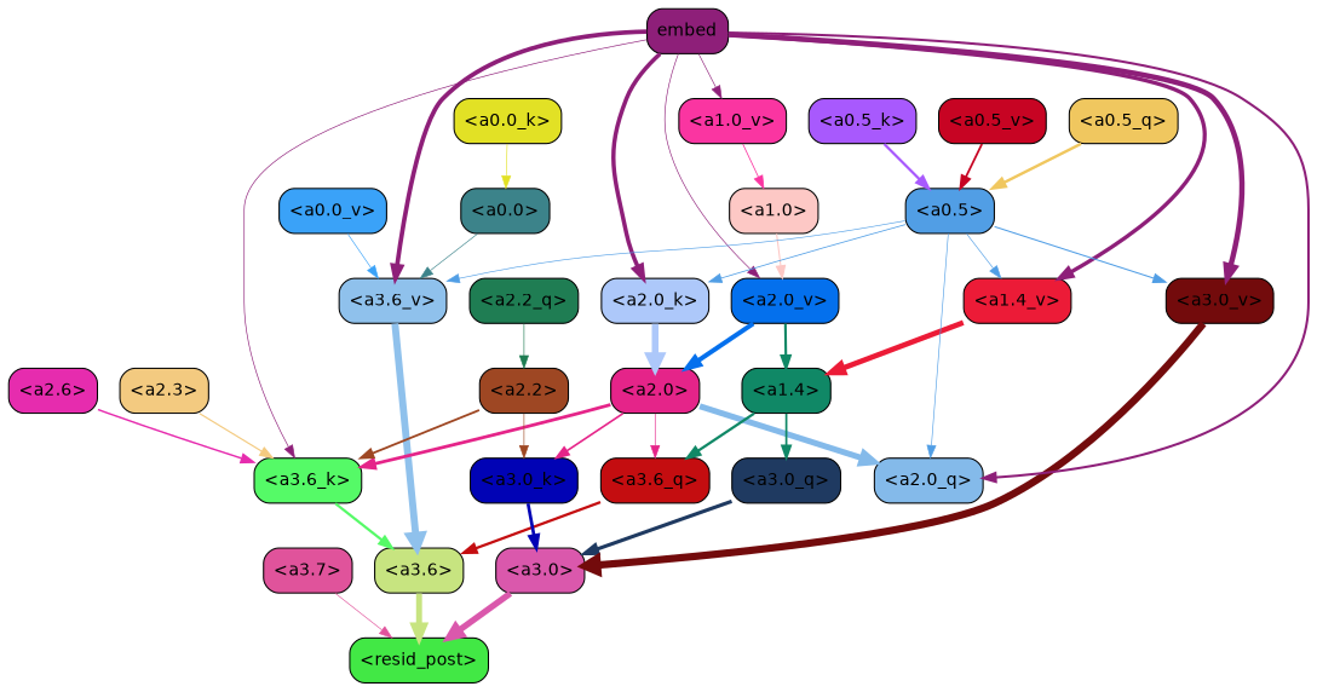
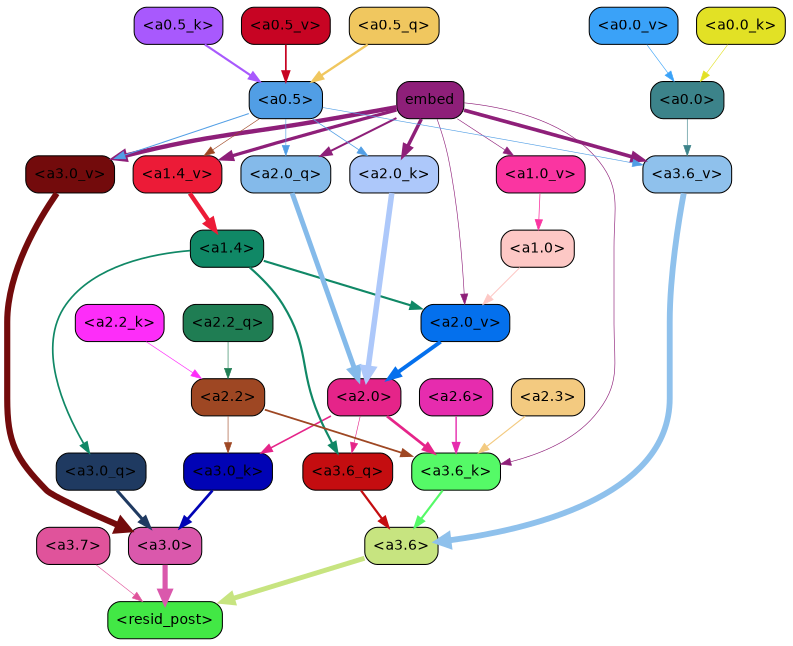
  strict digraph {
    splines=true
    node [color=black fontname=Helvetica shape=box style="filled, rounded"]
    edge [color="#8e1f79" penwidth=0.6]
    "<a3.7>" [fillcolor="#e0539b"]
    "<resid_post>" [fillcolor="#42e845"]
    "<a3.6>" [fillcolor="#c7e480"]
    "<a3.0>" [fillcolor="#da58ac"]
    "<a3.6_q>" [fillcolor="#c40d10"]
    "<a3.0_q>" [fillcolor="#1f3a61"]
    "<a3.6_k>" [fillcolor="#55fa67"]
    "<a3.0_k>" [fillcolor="#0103b5"]
    "<a3.6_v>" [fillcolor="#8fc1ec"]
    "<a3.0_v>" [fillcolor="#730b0c"]
    "<a2.0>" [fillcolor="#e52489"]
    "<a1.4>" [fillcolor="#108866"]
    "<a2.0_v>" [fillcolor="#0470ed"]
    "<a2.6>" [fillcolor="#e62cae"]
    "<a2.3>" [fillcolor="#f3ca80"]
    "<a2.2>" [fillcolor="#9e4723"]
    embed [fillcolor="#8e1f79"]
    "<a2.0_q>" [fillcolor="#84baea"]
    "<a2.0_k>" [fillcolor="#adc8fa"]
    "<a1.4_v>" [fillcolor="#ec1b37"]
    "<a1.0_v>" [fillcolor="#fa35a1"]
    "<a1.0>" [fillcolor="#fdc8c5"]
    "<a0.5>" [fillcolor="#519ee5"]
    "<a0.0>" [fillcolor="#3c838a"]
    "<a2.2_q>" [fillcolor="#1f7d53"]
+   "<a2.2_k>" [fillcolor="#fd2df9"]
    "<a0.5_q>" [fillcolor="#f0c75f"]
    "<a0.5_k>" [fillcolor="#a859fd"]
    "<a0.0_k>" [fillcolor="#e2e125"]
    "<a0.5_v>" [fillcolor="#c70423"]
    "<a0.0_v>" [fillcolor="#3aa2f8"]
    "<a3.7>" -> "<resid_post>" [color="#e0539b"]
    "<a3.6>" -> "<resid_post>" [color="#c7e480" penwidth=4.748674273490906]
    "<a3.0>" -> "<resid_post>" [color="#da58ac" penwidth=5.004031300544739]
    "<a3.6_q>" -> "<a3.6>" [color="#c40d10" penwidth=2.1656854450702667]
    "<a3.0_q>" -> "<a3.0>" [color="#1f3a61" penwidth=2.95696559548378]
    "<a3.6_k>" -> "<a3.6>" [color="#55fa67" penwidth=2.086437076330185]
    "<a3.0_k>" -> "<a3.0>" [color="#0103b5" penwidth=2.5988530814647675]
    "<a3.6_v>" -> "<a3.6>" [color="#8fc1ec" penwidth=5.669987380504608]
    "<a3.0_v>" -> "<a3.0>" [color="#730b0c" penwidth=5.9515902400016785]
    "<a2.0>" -> "<a3.6_q>" [color="#e52489"]
    "<a2.0>" -> "<a3.6_k>" [color="#e52489" penwidth=2.6423546075820923]
    "<a2.0>" -> "<a3.0_k>" [color="#e52489" penwidth=1.5482127666473389]
    "<a1.4>" -> "<a3.6_q>" [color="#108866" penwidth=2.1035547256469727]
    "<a1.4>" -> "<a3.0_q>" [color="#108866" penwidth=1.6541699171066284]
-   "<a2.0_v>" -> "<a1.4>" [color="#108866" penwidth=2.048949420452118]
+   "<a1.4>" -> "<a2.0_v>" [color="#108866" penwidth=2.048949420452118]
    "<a2.0_v>" -> "<a2.0>" [color="#0470ed" penwidth=3.76983106136322]
    "<a2.6>" -> "<a3.6_k>" [color="#e62cae" penwidth=1.3718644380569458]
    "<a2.3>" -> "<a3.6_k>" [color="#f3ca80" penwidth=1.1117559671401978]
    "<a2.2>" -> "<a3.6_k>" [color="#9e4723" penwidth=1.7315057516098022]
    "<a2.2>" -> "<a3.0_k>" [color="#9e4723"]
    embed -> "<a3.6_k>" [penwidth=0.6229734420776367]
    embed -> "<a3.6_v>" [penwidth=3.56406831741333]
    embed -> "<a3.0_v>" [penwidth=4.293717980384827]
    embed -> "<a2.0_v>"
    embed -> "<a2.0_q>" [penwidth=1.9479764699935913]
    embed -> "<a2.0_k>" [penwidth=3.348647713661194]
    embed -> "<a1.4_v>" [penwidth=3.1658360958099365]
    embed -> "<a1.0_v>"
-   "<a2.0>" -> "<a2.0_q>" [color="#84baea" penwidth=4.801594913005829]
+   "<a2.0_q>" -> "<a2.0>" [color="#84baea" penwidth=4.801594913005829]
    "<a2.0_k>" -> "<a2.0>" [color="#adc8fa" penwidth=5.364346981048584]
    "<a1.4_v>" -> "<a1.4>" [color="#ec1b37" penwidth=4.295930981636047]
    "<a1.0_v>" -> "<a1.0>" [color="#fa35a1" penwidth=0.7506231069564819]
    "<a1.0>" -> "<a2.0_v>" [color="#fdc8c5" penwidth=1.0333166718482971]
    "<a0.5>" -> "<a3.6_v>" [color="#519ee5"]
    "<a0.5>" -> "<a3.0_v>" [color="#519ee5" penwidth=0.9916514158248901]
    "<a0.5>" -> "<a2.0_q>" [color="#519ee5"]
    "<a0.5>" -> "<a2.0_k>" [color="#519ee5" penwidth=0.7479127645492554]
-   "<a0.5>" -> "<a1.4_v>" [color="#519ee5"]
+   "<a0.5>" -> "<a1.4_v>" [color="#9e4723"]
    "<a0.0>" -> "<a3.6_v>" [color="#3c838a"]
    "<a2.2_q>" -> "<a2.2>" [color="#1f7d53" penwidth=0.6068362593650818]
+   "<a2.2_k>" -> "<a2.2>" [color="#fd2df9" penwidth=0.6648573875427246]
    "<a0.5_q>" -> "<a0.5>" [color="#f0c75f" penwidth=2.30334210395813]
    "<a0.5_k>" -> "<a0.5>" [color="#a859fd" penwidth=2.078277349472046]
    "<a0.0_k>" -> "<a0.0>" [color="#e2e125"]
    "<a0.5_v>" -> "<a0.5>" [color="#c70423" penwidth=1.6795680522918701]
-   "<a0.0_v>" -> "<a3.6_v>" [color="#3aa2f8"]
+   "<a0.0_v>" -> "<a0.0>" [color="#3aa2f8"]
  }
